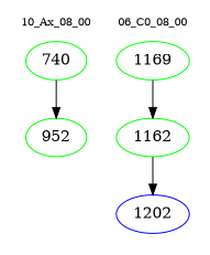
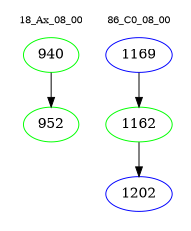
  digraph {
    node [color=green]
    edge [color=black]
-   n1 [label=740]
+   n1 [label=940]
    n2 [label=952]
-   n3 [label=1169]
+   n3 [color=blue label=1169]
    n4 [label=1162]
    n5 [color=blue label=1202]
    subgraph cluster_1 {
      color=white
      fontsize=10
-     label="10_Ax_08_00"
+     label="18_Ax_08_00"
      n1
      n2
    }
    subgraph cluster_2 {
      color=white
      fontsize=10
-     label="06_C0_08_00"
+     label="86_C0_08_00"
      n3
      n4
      n5
    }
    n1 -> n2
    n3 -> n4
    n4 -> n5
  }
